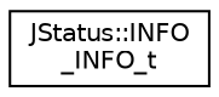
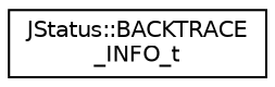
  digraph {
    rankdir=LR
-   n1 [color=black fillcolor=white fontname=Helvetica fontsize=10 height=0.2 label="JStatus::INFO\l_INFO_t" shape=record style=filled width=0.4]
+   n1 [color=black fillcolor=white fontname=Helvetica fontsize=10 height=0.2 label="JStatus::BACKTRACE\l_INFO_t" shape=record style=filled width=0.4]
  }
